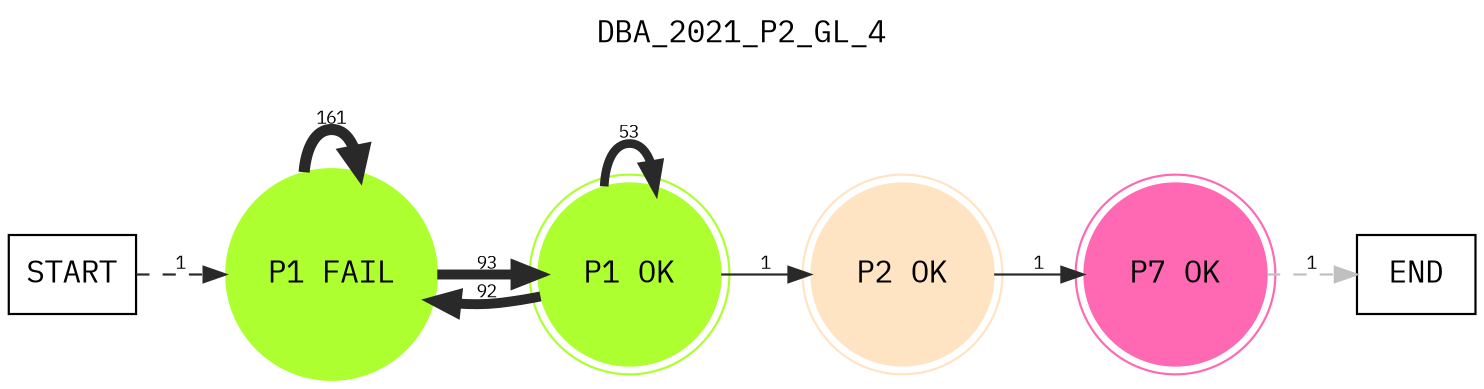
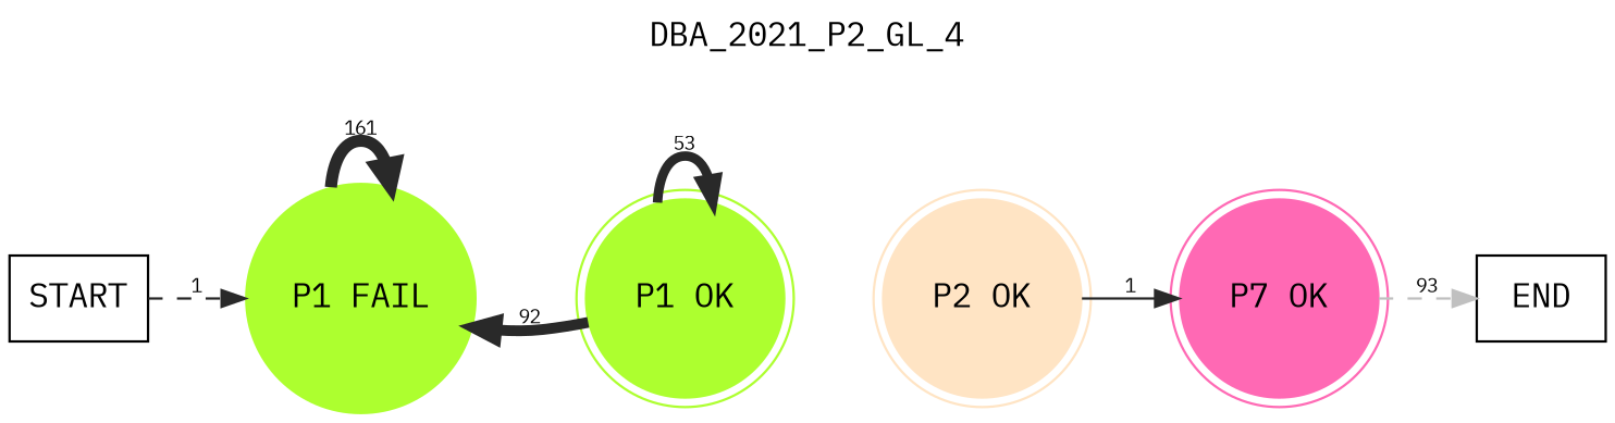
  digraph {
    fontname="IBM Plex Mono"
    label=DBA_2021_P2_GL_4
    labelloc=t
    rankdir=LR
    node [color=black fontname="IBM Plex Mono" shape=circle style=filled]
    edge [color=grey16 fontname="IBM Plex Mono" fontsize=8 labelfloat=false]
    START [fillcolor=white shape=box]
    "P1 FAIL" [color=greenyellow]
    "P1 OK" [color=greenyellow peripheries=2]
    "P2 OK" [color=bisque peripheries=2]
    "P7 OK" [color=hotpink peripheries=2]
    END [fillcolor=white shape=box]
    START -> "P1 FAIL" [label=1 style=dashed]
    "P1 FAIL" -> "P1 FAIL" [label=161 penwidth=5.08140436498446]
-   "P1 FAIL" -> "P1 OK" [label=93 penwidth=4.53259949315326]
    "P1 OK" -> "P1 FAIL" [label=92 penwidth=4.52178857704904]
    "P1 OK" -> "P1 OK" [label=53 penwidth=3.97029191355212]
-   "P1 OK" -> "P2 OK" [label=1 penwidth=1]
    "P2 OK" -> "P7 OK" [label=1 penwidth=1]
-   "P7 OK" -> END [color=grey label=1 style=dashed]
+   "P7 OK" -> END [color=grey label=93 style=dashed]
  }
